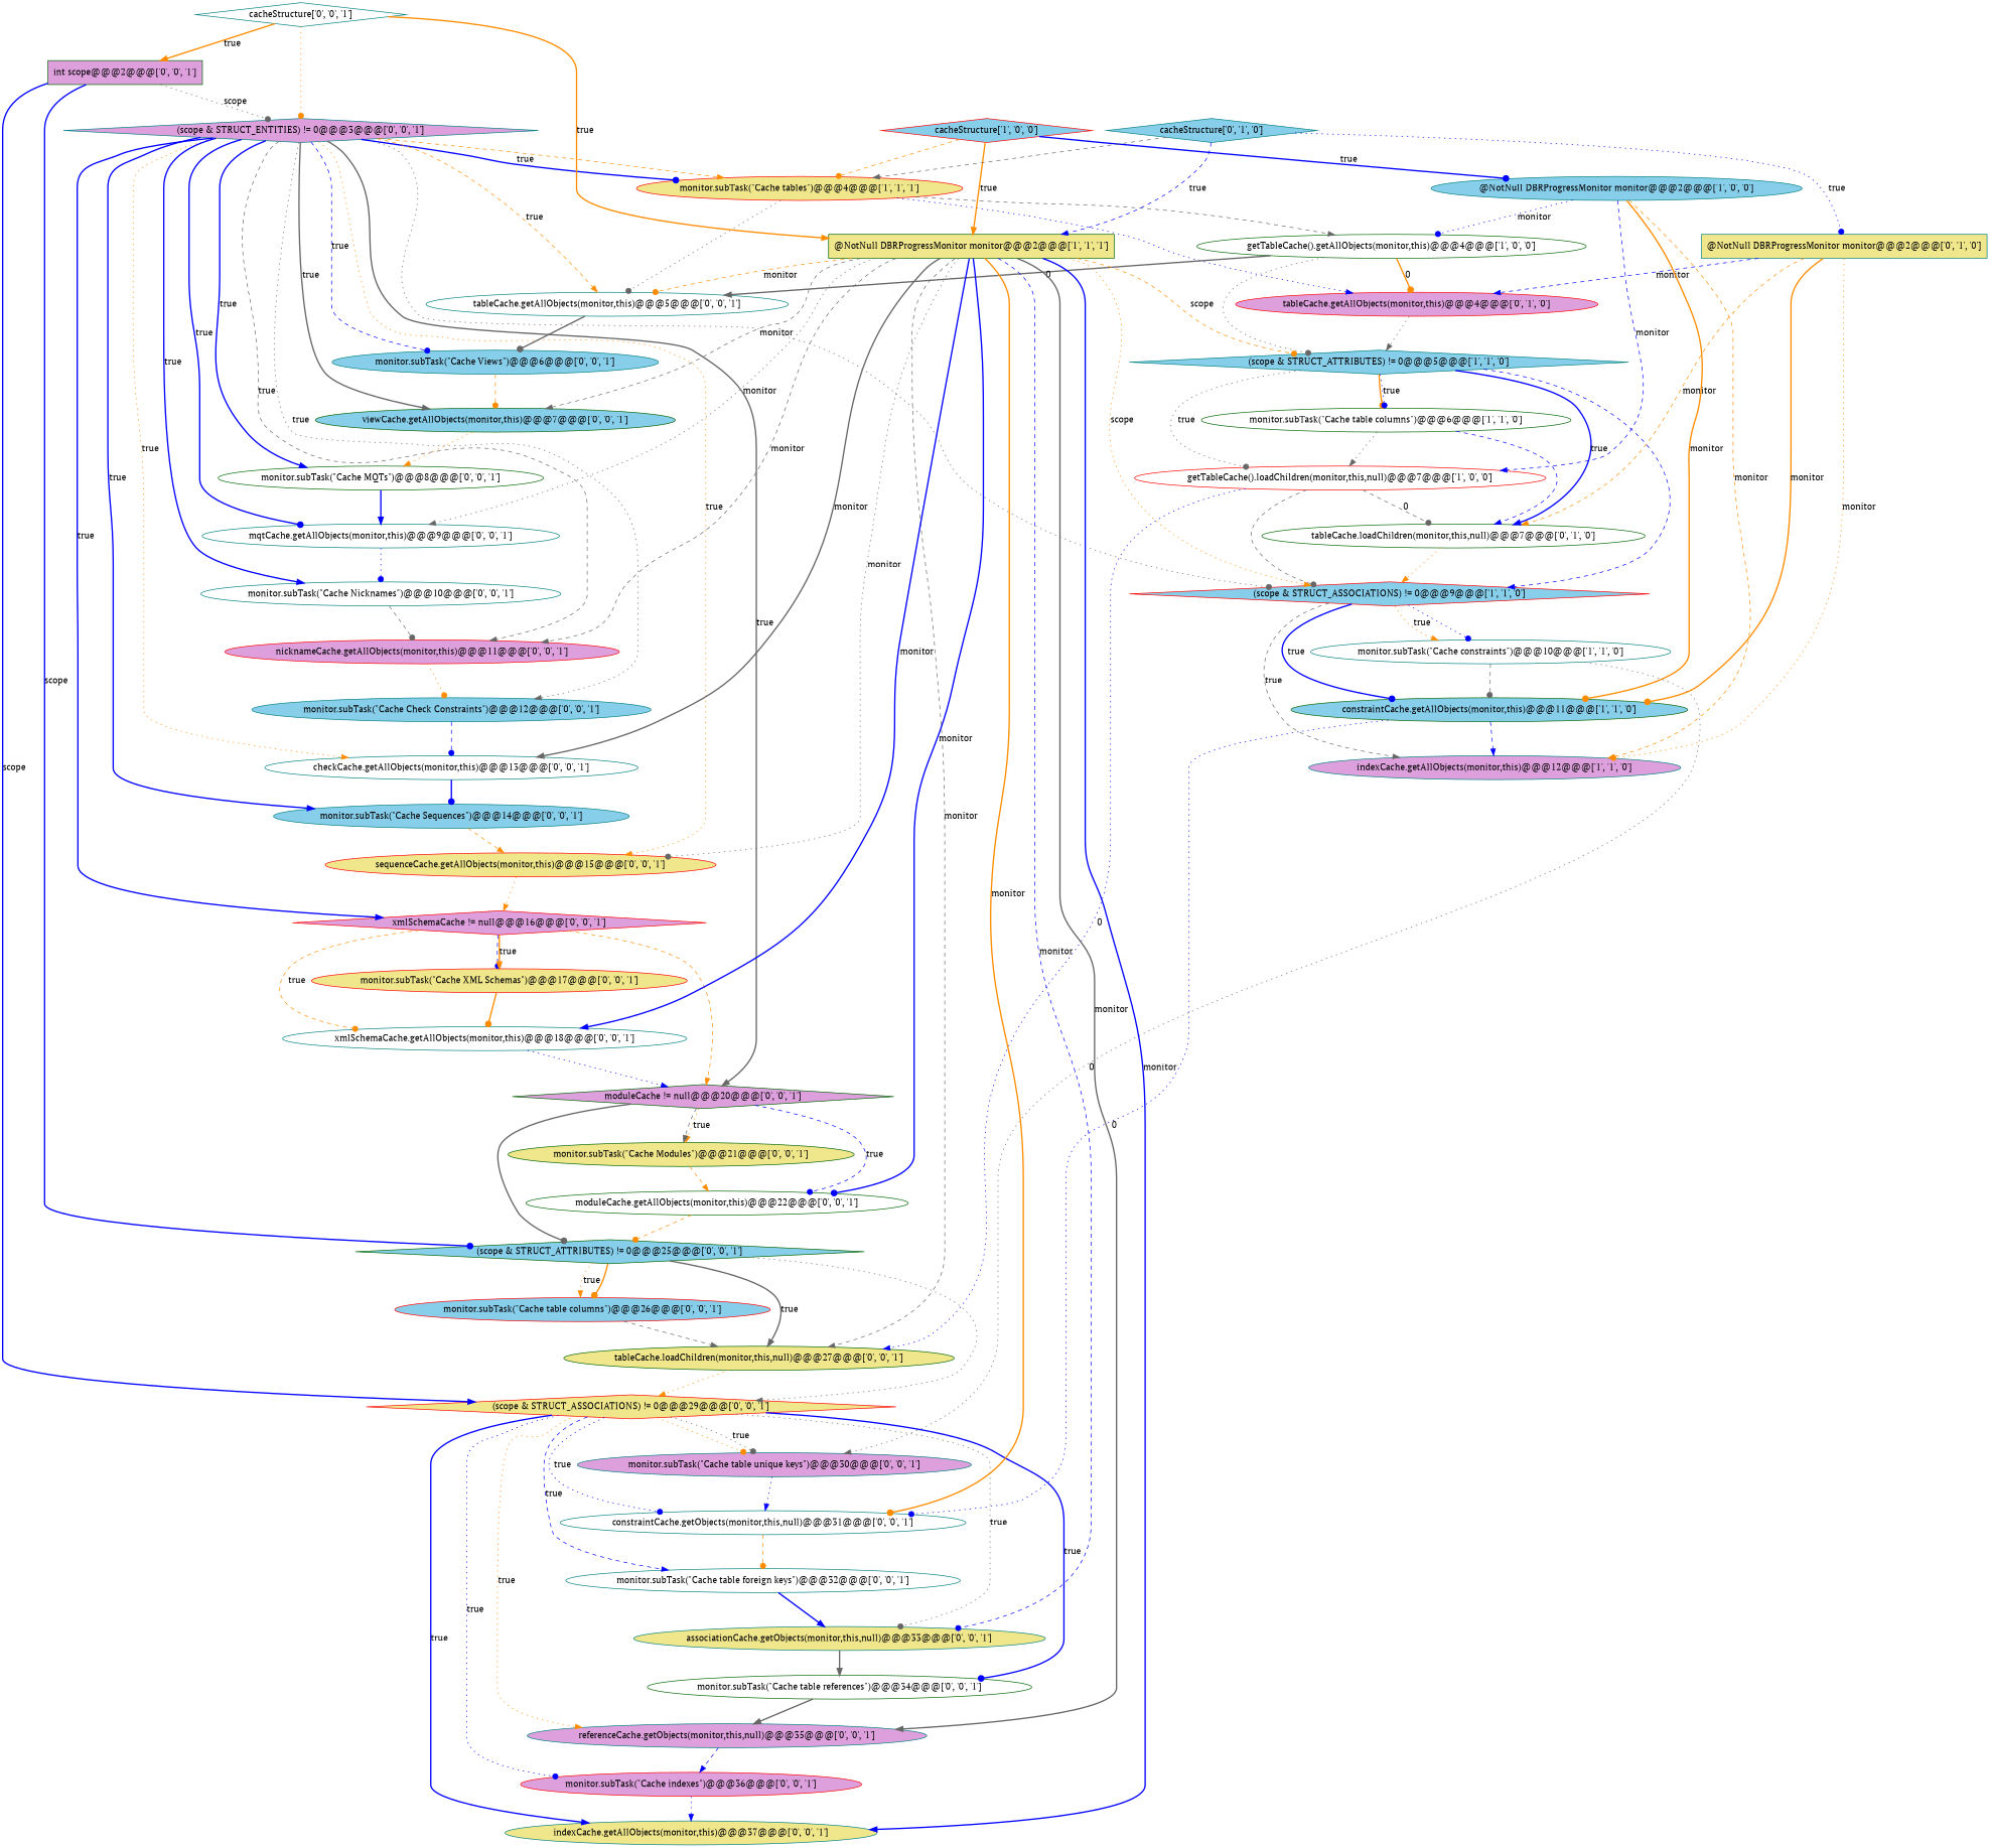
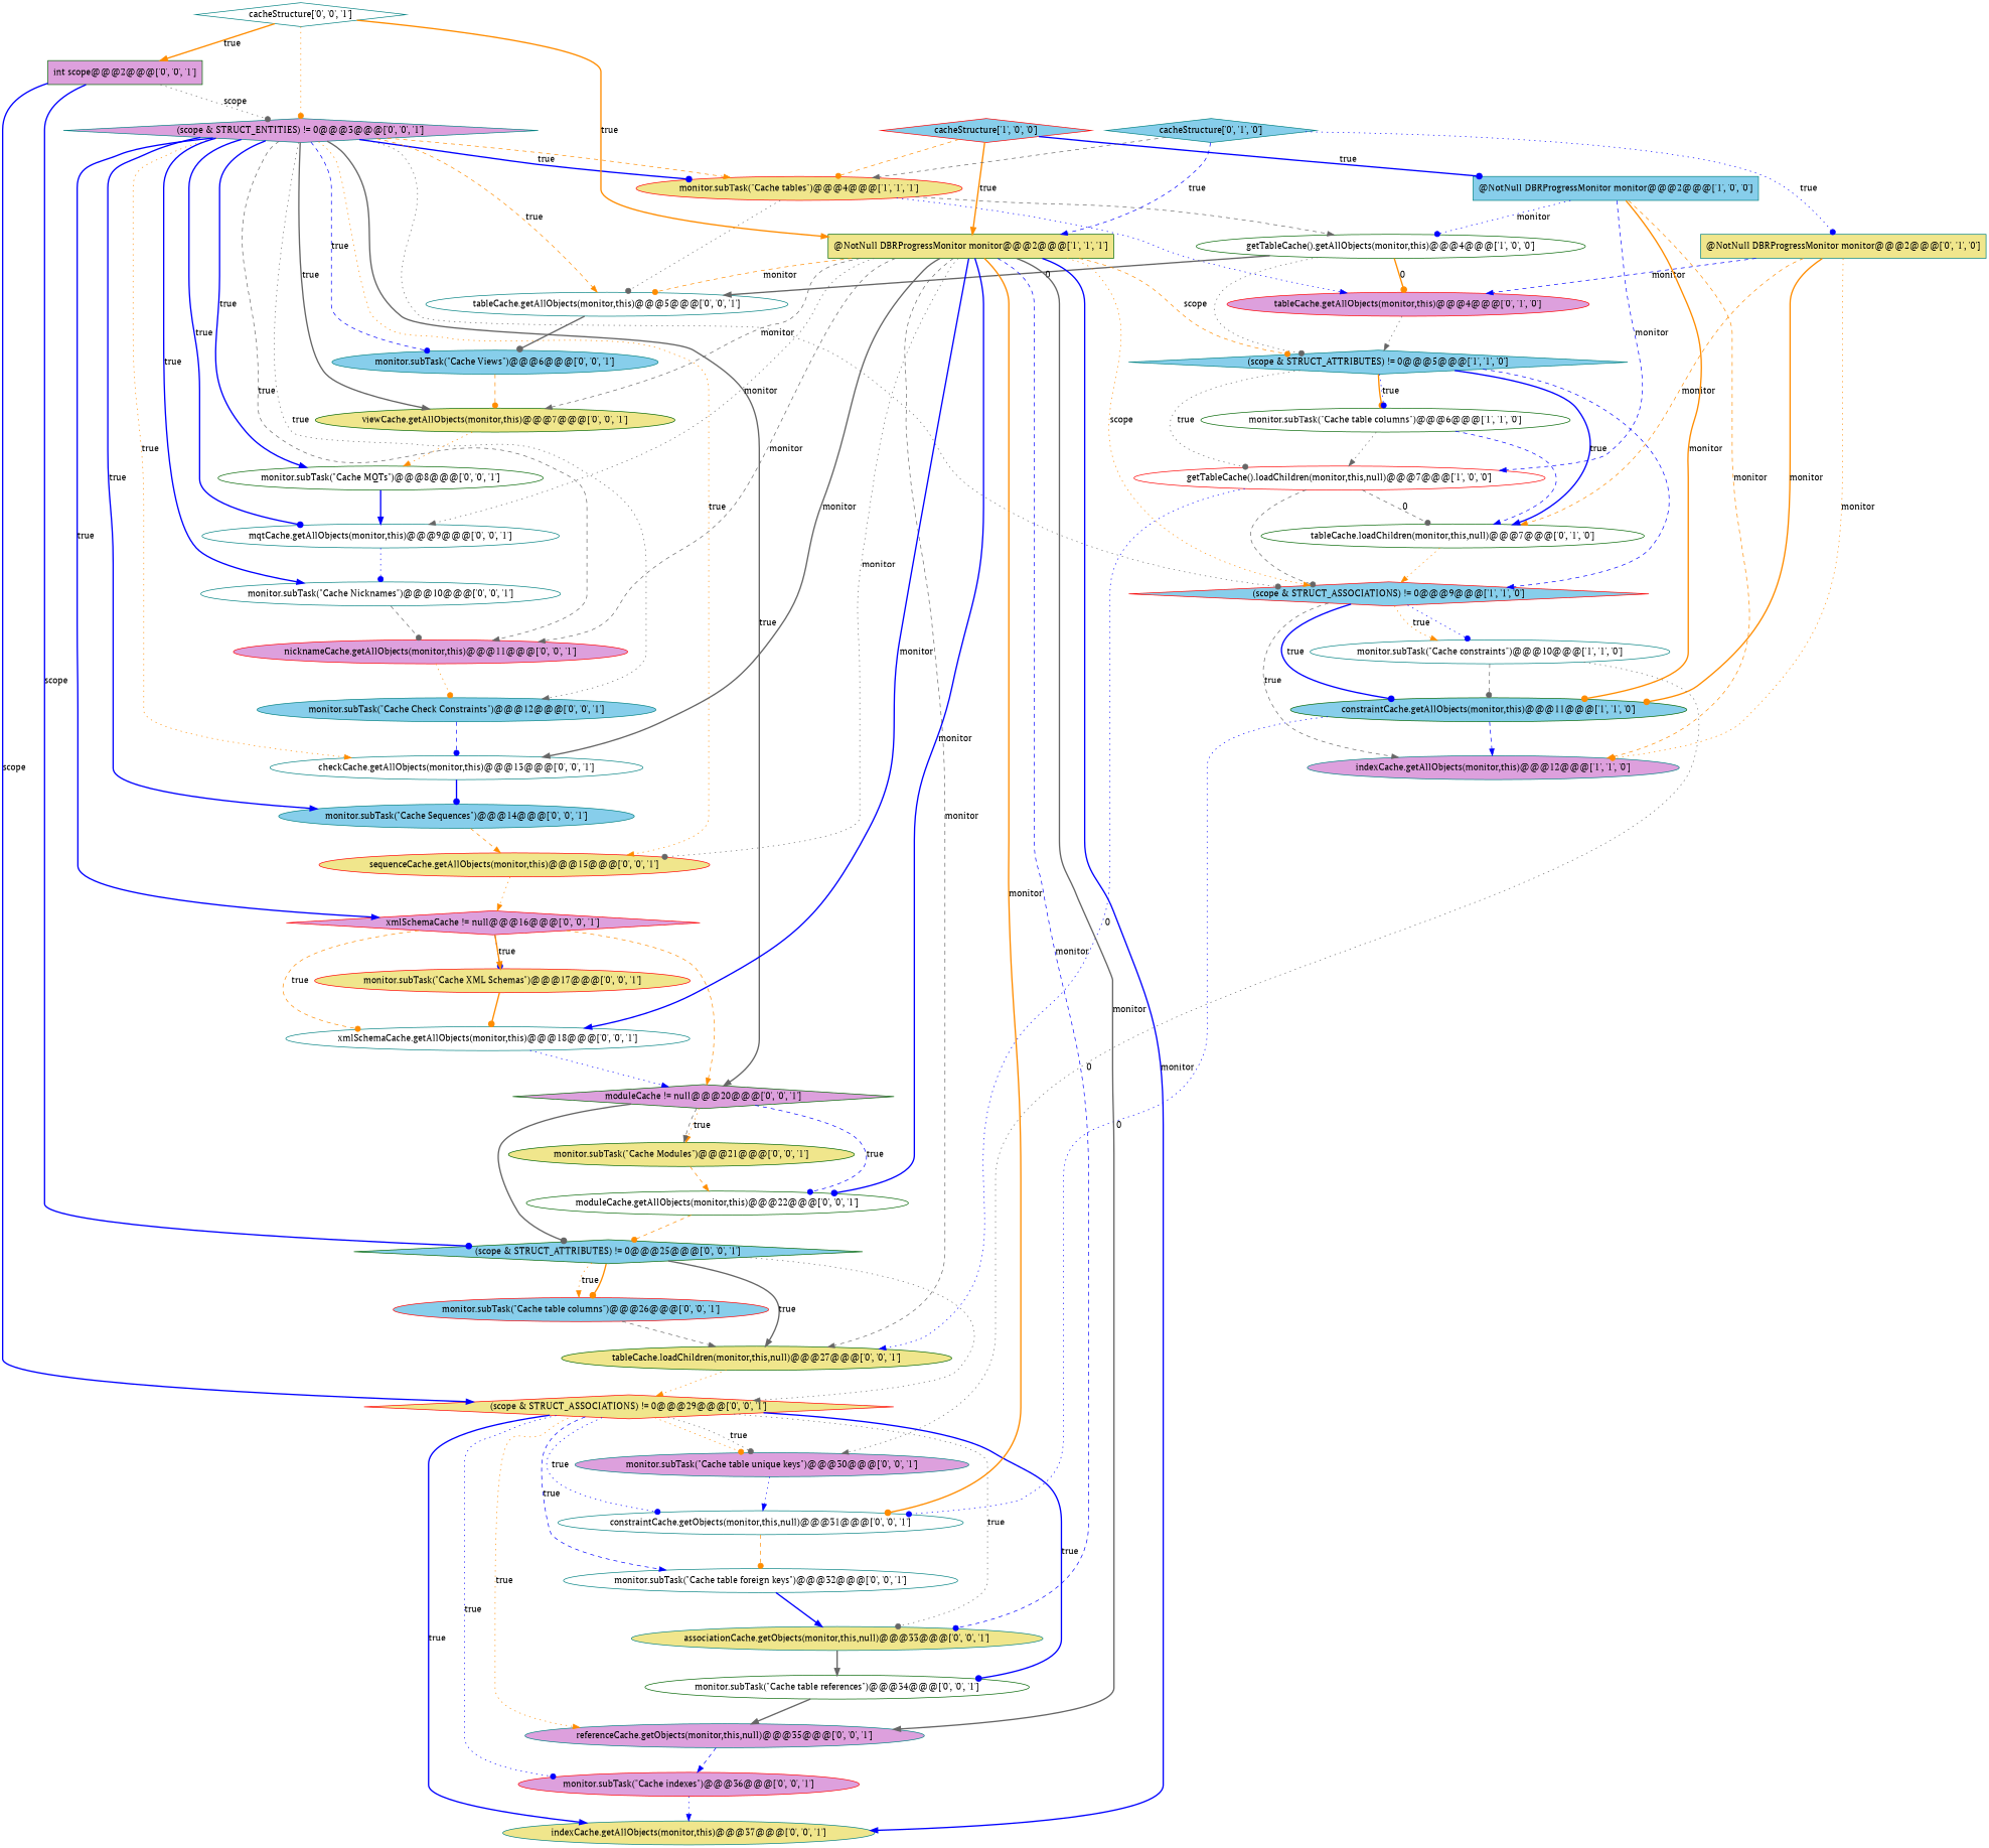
  digraph {
    fontname="PT Serif"
    node [color=teal fillcolor=white fontname="PT Serif" shape=ellipse style=filled]
    edge [arrowhead=normal color=blue fontname="PT Serif" style=dotted]
    n1 [color=darkgreen label="monitor.subTask(\"Cache table references\")@@@34@@@['0', '0', '1']"]
    n2 [fillcolor=plum label="referenceCache.getObjects(monitor,this,null)@@@35@@@['0', '0', '1']"]
    n3 [color=red fillcolor=plum label="monitor.subTask(\"Cache indexes\")@@@36@@@['0', '0', '1']"]
    n4 [fillcolor=khaki label="@NotNull DBRProgressMonitor monitor@@@2@@@['0', '1', '0']" shape=box]
    n5 [fillcolor=plum label="indexCache.getAllObjects(monitor,this)@@@12@@@['1', '1', '0']"]
    n6 [color=darkgreen fillcolor=skyblue label="constraintCache.getAllObjects(monitor,this)@@@11@@@['1', '1', '0']"]
    n7 [color=darkgreen label="tableCache.loadChildren(monitor,this,null)@@@7@@@['0', '1', '0']"]
    n8 [color=red fillcolor=plum label="tableCache.getAllObjects(monitor,this)@@@4@@@['0', '1', '0']"]
    n9 [label="constraintCache.getObjects(monitor,this,null)@@@31@@@['0', '0', '1']"]
    n10 [color=red fillcolor=skyblue label="(scope & STRUCT_ASSOCIATIONS) != 0@@@9@@@['1', '1', '0']" shape=diamond]
    n11 [fillcolor=skyblue label="(scope & STRUCT_ATTRIBUTES) != 0@@@5@@@['1', '1', '0']" shape=diamond]
    n12 [fillcolor=khaki label="indexCache.getAllObjects(monitor,this)@@@37@@@['0', '0', '1']"]
    n13 [color=darkgreen fillcolor=plum label="moduleCache != null@@@20@@@['0', '0', '1']" shape=diamond]
    n14 [color=darkgreen fillcolor=khaki label="monitor.subTask(\"Cache Modules\")@@@21@@@['0', '0', '1']"]
    n15 [color=darkgreen fillcolor=skyblue label="(scope & STRUCT_ATTRIBUTES) != 0@@@25@@@['0', '0', '1']" shape=diamond]
    n16 [color=darkgreen label="moduleCache.getAllObjects(monitor,this)@@@22@@@['0', '0', '1']"]
    n17 [color=red fillcolor=khaki label="(scope & STRUCT_ASSOCIATIONS) != 0@@@29@@@['0', '0', '1']" shape=diamond]
    n18 [color=red fillcolor=skyblue label="monitor.subTask(\"Cache table columns\")@@@26@@@['0', '0', '1']"]
    n19 [color=darkgreen fillcolor=khaki label="tableCache.loadChildren(monitor,this,null)@@@27@@@['0', '0', '1']"]
    n20 [color=darkgreen label="monitor.subTask(\"Cache table columns\")@@@6@@@['1', '1', '0']"]
    n21 [color=red label="getTableCache().loadChildren(monitor,this,null)@@@7@@@['1', '0', '0']"]
    n22 [label="xmlSchemaCache.getAllObjects(monitor,this)@@@18@@@['0', '0', '1']"]
    n23 [fillcolor=skyblue label="monitor.subTask(\"Cache Check Constraints\")@@@12@@@['0', '0', '1']"]
    n24 [label="checkCache.getAllObjects(monitor,this)@@@13@@@['0', '0', '1']"]
    n25 [fillcolor=skyblue label="monitor.subTask(\"Cache Sequences\")@@@14@@@['0', '0', '1']"]
    n26 [color=darkgreen fillcolor=plum label="int scope@@@2@@@['0', '0', '1']" shape=box]
    n27 [fillcolor=plum label="(scope & STRUCT_ENTITIES) != 0@@@3@@@['0', '0', '1']" shape=diamond]
    n28 [color=red fillcolor=khaki label="monitor.subTask(\"Cache tables\")@@@4@@@['1', '1', '1']"]
    n29 [label="tableCache.getAllObjects(monitor,this)@@@5@@@['0', '0', '1']"]
    n30 [fillcolor=skyblue label="monitor.subTask(\"Cache Views\")@@@6@@@['0', '0', '1']"]
-   n31 [color=darkgreen fillcolor=skyblue label="viewCache.getAllObjects(monitor,this)@@@7@@@['0', '0', '1']"]
+   n31 [color=darkgreen fillcolor=khaki label="viewCache.getAllObjects(monitor,this)@@@7@@@['0', '0', '1']"]
    n32 [color=red fillcolor=plum label="nicknameCache.getAllObjects(monitor,this)@@@11@@@['0', '0', '1']"]
    n33 [color=red fillcolor=khaki label="sequenceCache.getAllObjects(monitor,this)@@@15@@@['0', '0', '1']"]
    n34 [label="monitor.subTask(\"Cache Nicknames\")@@@10@@@['0', '0', '1']"]
    n35 [label="mqtCache.getAllObjects(monitor,this)@@@9@@@['0', '0', '1']"]
    n36 [color=darkgreen label="monitor.subTask(\"Cache MQTs\")@@@8@@@['0', '0', '1']"]
    n37 [color=red fillcolor=plum label="xmlSchemaCache != null@@@16@@@['0', '0', '1']" shape=diamond]
    n38 [label="monitor.subTask(\"Cache table foreign keys\")@@@32@@@['0', '0', '1']"]
    n39 [fillcolor=khaki label="associationCache.getObjects(monitor,this,null)@@@33@@@['0', '0', '1']"]
    n40 [fillcolor=plum label="monitor.subTask(\"Cache table unique keys\")@@@30@@@['0', '0', '1']"]
    n41 [color=darkgreen label="getTableCache().getAllObjects(monitor,this)@@@4@@@['1', '0', '0']"]
-   n42 [fillcolor=skyblue label="@NotNull DBRProgressMonitor monitor@@@2@@@['1', '0', '0']"]
+   n42 [fillcolor=skyblue label="@NotNull DBRProgressMonitor monitor@@@2@@@['1', '0', '0']" shape=box]
    n43 [color=red fillcolor=khaki label="monitor.subTask(\"Cache XML Schemas\")@@@17@@@['0', '0', '1']"]
    n44 [label="monitor.subTask(\"Cache constraints\")@@@10@@@['1', '1', '0']"]
    n45 [color=red fillcolor=skyblue label="cacheStructure['1', '0', '0']" shape=diamond]
    n46 [color=darkgreen fillcolor=khaki label="@NotNull DBRProgressMonitor monitor@@@2@@@['1', '1', '1']" shape=box]
    n47 [label="cacheStructure['0', '0', '1']" shape=diamond]
    n48 [fillcolor=skyblue label="cacheStructure['0', '1', '0']" shape=diamond]
    n1 -> n2 [color=gray40 style=bold]
    n2 -> n3 [style=dashed]
    n3 -> n12
    n4 -> n5 [arrowhead=dot color=darkorange label=monitor]
    n4 -> n6 [arrowhead=dot color=darkorange label=monitor style=bold]
    n4 -> n7 [color=darkorange label=monitor style=dashed]
    n4 -> n8 [label=monitor style=dashed]
    n6 -> n5 [style=dashed]
    n6 -> n9 [arrowhead=dot label=0]
    n7 -> n10 [color=darkorange]
    n8 -> n11 [color=gray40]
    n9 -> n38 [arrowhead=dot color=darkorange style=dashed]
    n10 -> n5 [color=gray40 label=true style=dashed]
    n10 -> n6 [arrowhead=dot label=true style=bold]
    n10 -> n44 [arrowhead=dot]
    n10 -> n44 [color=darkorange label=true]
    n11 -> n7 [label=true style=bold]
    n11 -> n10 [style=dashed]
    n11 -> n20 [arrowhead=dot color=darkorange style=bold]
    n11 -> n20 [arrowhead=dot label=true]
    n11 -> n21 [arrowhead=dot color=gray40 label=true]
    n13 -> n14 [color=darkorange label=true]
    n13 -> n14 [color=gray40 style=dashed]
    n13 -> n15 [arrowhead=dot color=gray40 style=bold]
    n13 -> n16 [arrowhead=dot label=true style=dashed]
    n14 -> n16 [color=darkorange style=dashed]
    n15 -> n17 [color=gray40]
    n15 -> n18 [color=darkorange label=true]
    n15 -> n18 [arrowhead=dot color=darkorange style=bold]
    n15 -> n19 [color=gray40 label=true style=bold]
    n16 -> n15 [arrowhead=dot color=darkorange style=dashed]
    n17 -> n1 [arrowhead=dot label=true style=bold]
    n17 -> n2 [color=darkorange label=true]
    n17 -> n3 [arrowhead=dot label=true]
    n17 -> n9 [arrowhead=dot label=true]
    n17 -> n12 [label=true style=bold]
    n17 -> n38 [label=true style=dashed]
    n17 -> n39 [arrowhead=dot color=gray40 label=true]
    n17 -> n40 [arrowhead=dot color=darkorange]
    n17 -> n40 [arrowhead=dot color=gray40 label=true]
    n18 -> n19 [color=gray40 style=dashed]
    n19 -> n17 [color=darkorange]
    n20 -> n7 [style=dashed]
    n20 -> n21 [color=gray40]
    n21 -> n7 [arrowhead=dot color=gray40 label=0 style=dashed]
    n21 -> n10 [arrowhead=dot color=gray40 style=dashed]
    n21 -> n19 [label=0]
    n22 -> n13
    n23 -> n24 [arrowhead=dot style=dashed]
    n24 -> n25 [arrowhead=dot style=bold]
    n25 -> n33 [color=darkorange style=dashed]
    n26 -> n15 [arrowhead=dot label=scope style=bold]
    n26 -> n17 [label=scope style=bold]
    n26 -> n27 [arrowhead=dot color=gray40 label=scope]
    n27 -> n10 [arrowhead=dot color=gray40]
    n27 -> n13 [color=gray40 label=true style=bold]
    n27 -> n23 [color=gray40 label=true]
    n27 -> n24 [color=darkorange label=true]
    n27 -> n25 [label=true style=bold]
    n27 -> n28 [arrowhead=dot label=true style=bold]
    n27 -> n28 [color=darkorange style=dashed]
    n27 -> n29 [color=darkorange label=true style=dashed]
    n27 -> n30 [arrowhead=dot label=true style=dashed]
    n27 -> n31 [color=gray40 label=true style=bold]
    n27 -> n32 [color=gray40 label=true style=dashed]
    n27 -> n33 [color=darkorange label=true]
    n27 -> n34 [label=true style=bold]
    n27 -> n35 [arrowhead=dot label=true style=bold]
    n27 -> n36 [label=true style=bold]
    n27 -> n37 [label=true style=bold]
    n28 -> n8
    n28 -> n29 [arrowhead=dot color=gray40]
    n28 -> n41 [color=gray40 style=dashed]
    n29 -> n30 [arrowhead=dot color=gray40 style=bold]
    n30 -> n31 [arrowhead=dot color=darkorange style=dashed]
    n31 -> n36 [color=darkorange]
    n32 -> n23 [arrowhead=dot color=darkorange]
    n33 -> n37 [color=darkorange]
    n34 -> n32 [arrowhead=dot color=gray40 style=dashed]
    n35 -> n34 [arrowhead=dot]
    n36 -> n35 [style=bold]
    n37 -> n13 [color=darkorange style=dashed]
    n37 -> n22 [arrowhead=dot color=darkorange label=true style=dashed]
    n37 -> n43 [arrowhead=dot style=dashed]
    n37 -> n43 [color=darkorange label=true style=bold]
    n38 -> n39 [style=bold]
    n39 -> n1 [color=gray40 style=bold]
    n40 -> n9
    n41 -> n8 [arrowhead=dot color=darkorange label=0 style=bold]
    n41 -> n11 [arrowhead=dot color=gray40]
    n41 -> n29 [color=gray40 label=0 style=bold]
    n42 -> n5 [color=darkorange label=monitor style=dashed]
    n42 -> n6 [arrowhead=dot color=darkorange label=monitor style=bold]
    n42 -> n21 [label=monitor style=dashed]
    n42 -> n41 [arrowhead=dot label=monitor]
    n43 -> n22 [arrowhead=dot color=darkorange style=bold]
    n44 -> n6 [arrowhead=dot color=gray40 style=dashed]
    n44 -> n40 [color=gray40 label=0]
    n45 -> n28 [arrowhead=dot color=darkorange style=dashed]
    n45 -> n42 [arrowhead=dot label=true style=bold]
    n45 -> n46 [color=darkorange label=true style=bold]
    n46 -> n2 [color=gray40 label=monitor style=bold]
    n46 -> n9 [arrowhead=dot color=darkorange label=monitor style=bold]
    n46 -> n10 [color=darkorange label=scope]
    n46 -> n11 [arrowhead=dot color=darkorange label=scope style=dashed]
    n46 -> n12 [label=monitor style=bold]
    n46 -> n16 [arrowhead=dot label=monitor style=bold]
    n46 -> n19 [color=gray40 label=monitor style=dashed]
    n46 -> n22 [label=monitor style=bold]
    n46 -> n24 [color=gray40 label=monitor style=bold]
    n46 -> n29 [arrowhead=dot color=darkorange label=monitor style=dashed]
    n46 -> n31 [color=gray40 label=monitor style=dashed]
    n46 -> n32 [color=gray40 label=monitor style=dashed]
    n46 -> n33 [arrowhead=dot color=gray40 label=monitor]
    n46 -> n35 [color=gray40 label=monitor]
    n46 -> n39 [arrowhead=dot label=monitor style=dashed]
    n47 -> n26 [color=darkorange label=true style=bold]
    n47 -> n27 [arrowhead=dot color=darkorange]
    n47 -> n46 [color=darkorange label=true style=bold]
    n48 -> n4 [arrowhead=dot label=true]
    n48 -> n28 [color=gray40 style=dashed]
    n48 -> n46 [label=true style=dashed]
  }
